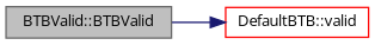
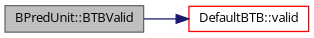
  digraph {
    rankdir=LR
    fontname="Open Sans"
    node [fontname="Open Sans" fontsize=10 shape=record style=filled]
-   n1 [color=gray40 fillcolor=grey75 fontcolor=black height=0.2 label="BTBValid::BTBValid" width=0.4]
+   n1 [color=gray40 fillcolor=grey75 fontcolor=black height=0.2 label="BPredUnit::BTBValid" width=0.4]
    n2 [color=red fillcolor=white height=0.2 label="DefaultBTB::valid" width=0.4]
    n1 -> n2 [color=midnightblue fontname="Open Sans" fontsize=10 labelfontname=Helvetica labelfontsize=10 style=solid]
  }
